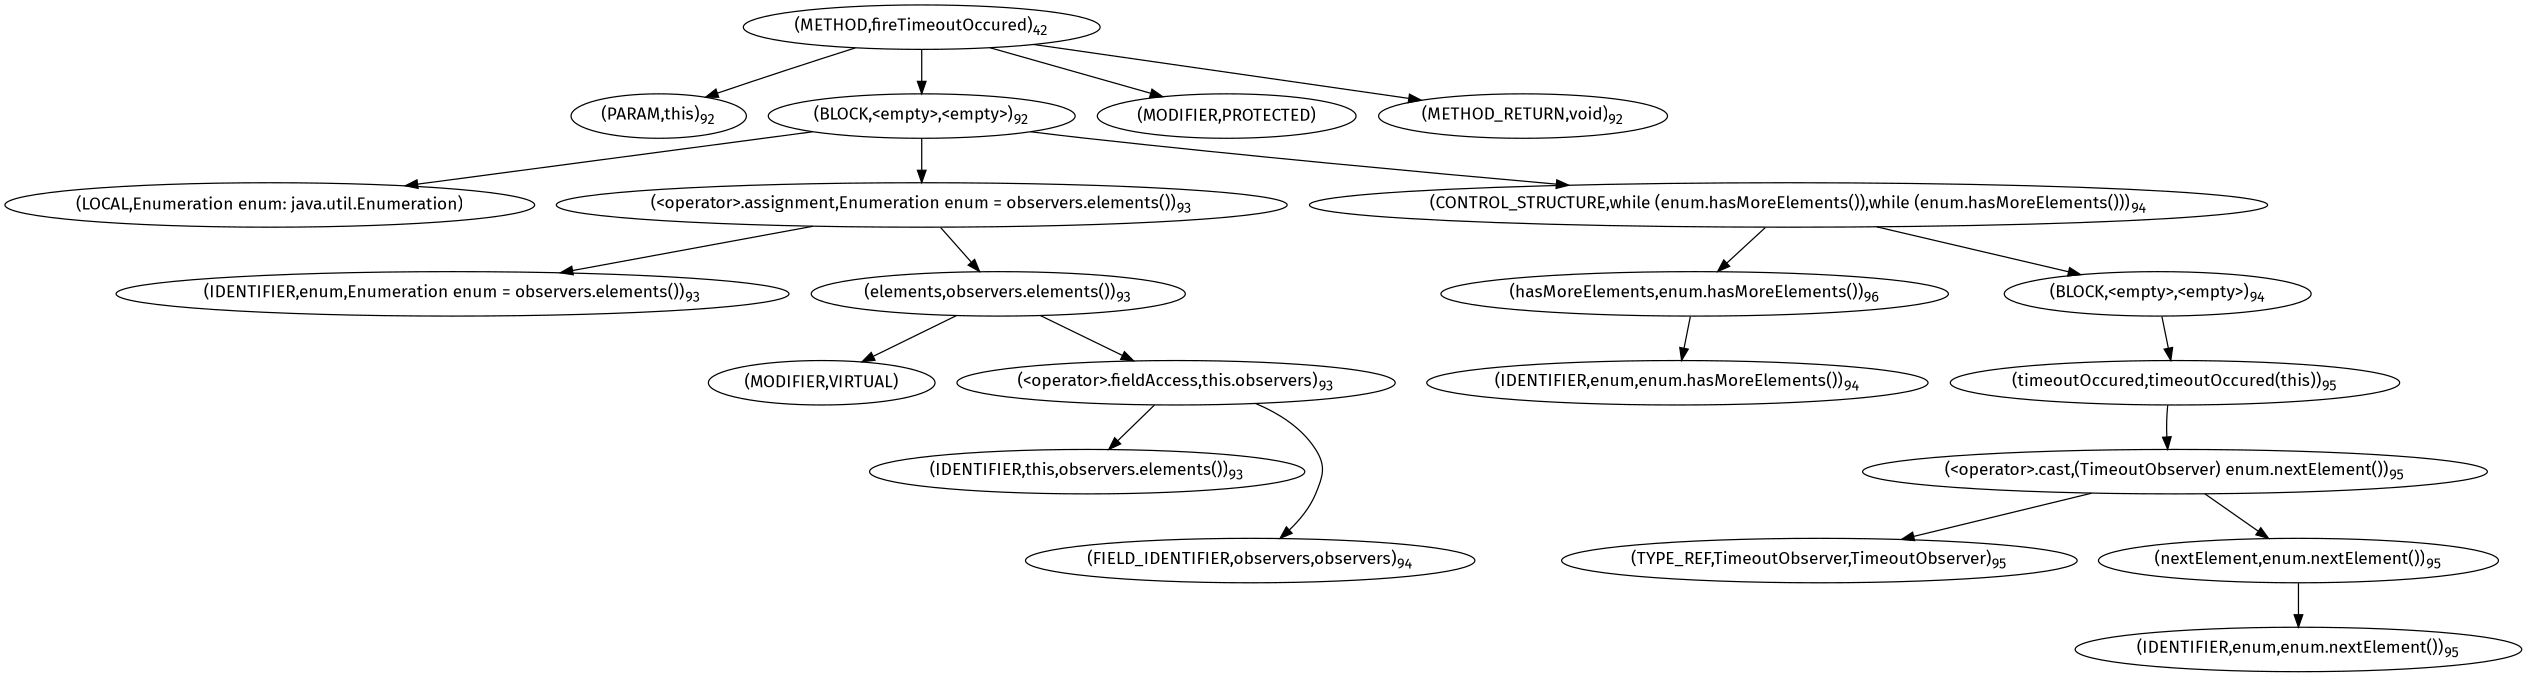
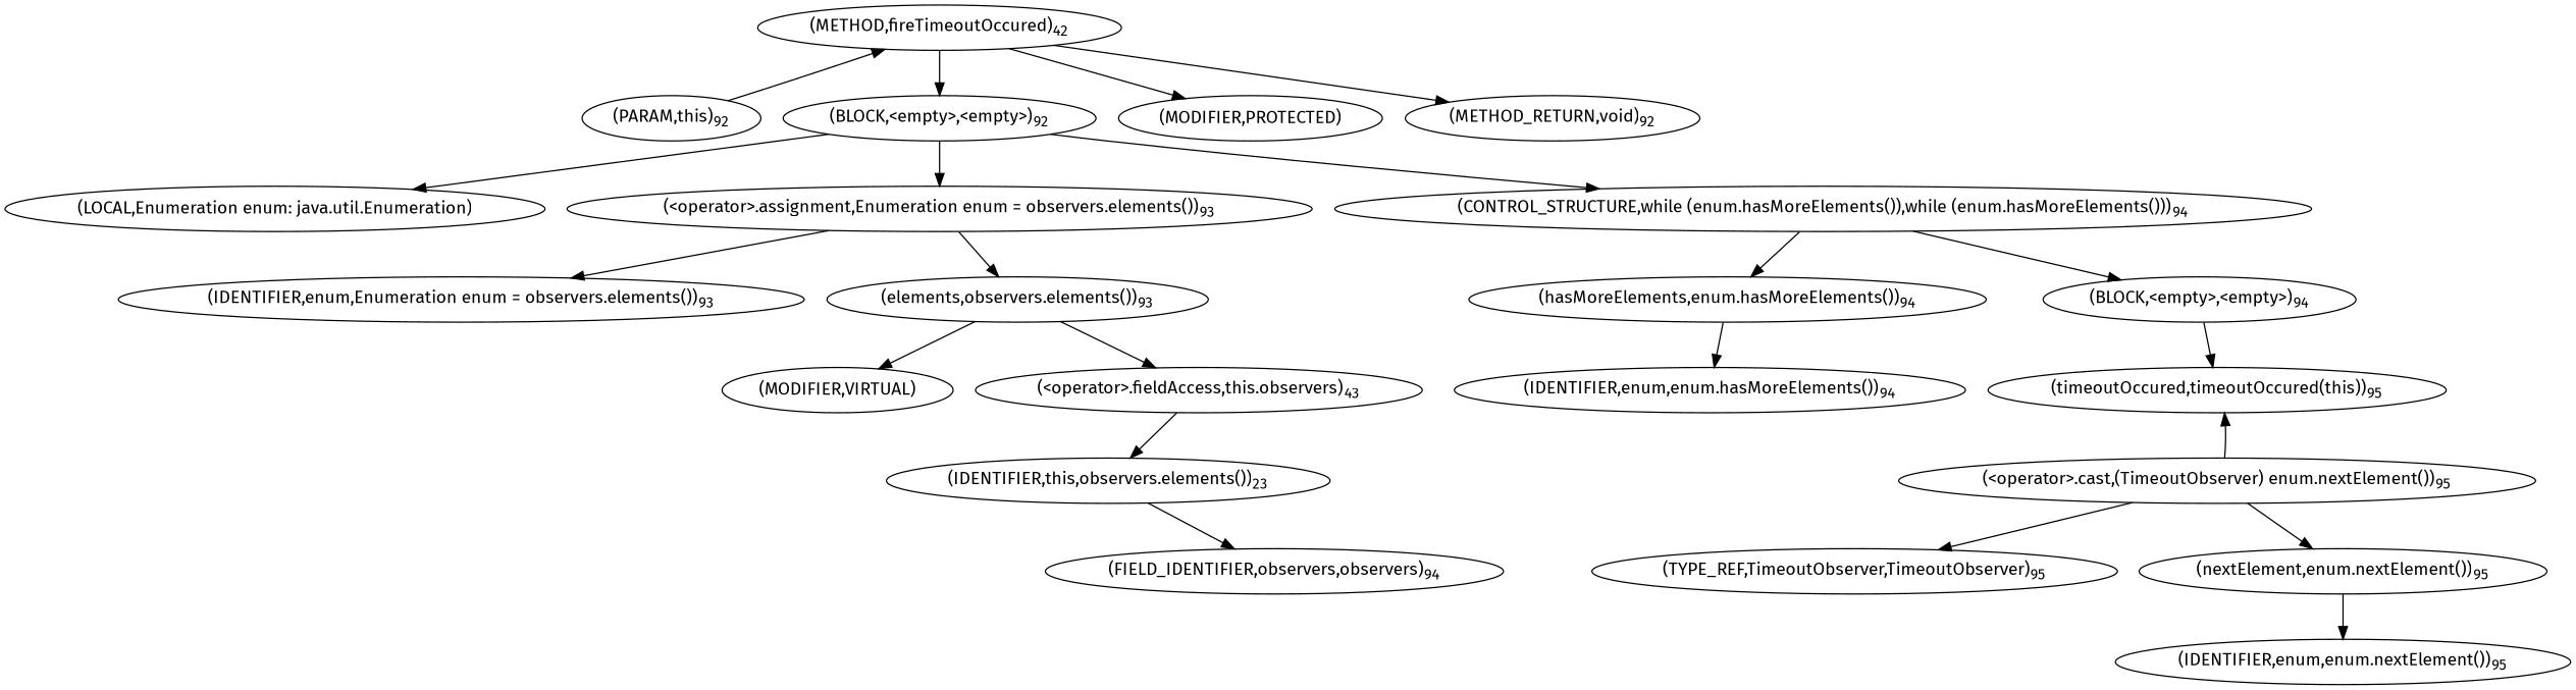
  digraph {
    fontname="Fira Sans"
    node [fontname="Fira Sans"]
    edge [fontname="Fira Sans"]
    n1 [label=<(METHOD,fireTimeoutOccured)<SUB>42</SUB>>]
    n2 [label=<(PARAM,this)<SUB>92</SUB>>]
    n3 [label=<(BLOCK,&lt;empty&gt;,&lt;empty&gt;)<SUB>92</SUB>>]
    n4 [label=<(MODIFIER,PROTECTED)>]
    n5 [label=<(METHOD_RETURN,void)<SUB>92</SUB>>]
    n6 [label=<(LOCAL,Enumeration enum: java.util.Enumeration)>]
    n7 [label=<(&lt;operator&gt;.assignment,Enumeration enum = observers.elements())<SUB>93</SUB>>]
    n8 [label=<(CONTROL_STRUCTURE,while (enum.hasMoreElements()),while (enum.hasMoreElements()))<SUB>94</SUB>>]
    n9 [label=<(MODIFIER,VIRTUAL)>]
    n10 [label=<(IDENTIFIER,enum,Enumeration enum = observers.elements())<SUB>93</SUB>>]
    n11 [label=<(elements,observers.elements())<SUB>93</SUB>>]
-   n12 [label=<(hasMoreElements,enum.hasMoreElements())<SUB>96</SUB>>]
+   n12 [label=<(hasMoreElements,enum.hasMoreElements())<SUB>94</SUB>>]
    n13 [label=<(BLOCK,&lt;empty&gt;,&lt;empty&gt;)<SUB>94</SUB>>]
-   n14 [label=<(&lt;operator&gt;.fieldAccess,this.observers)<SUB>93</SUB>>]
-   n15 [label=<(IDENTIFIER,this,observers.elements())<SUB>93</SUB>>]
+   n14 [label=<(&lt;operator&gt;.fieldAccess,this.observers)<SUB>43</SUB>>]
+   n15 [label=<(IDENTIFIER,this,observers.elements())<SUB>23</SUB>>]
    n16 [label=<(FIELD_IDENTIFIER,observers,observers)<SUB>94</SUB>>]
    n17 [label=<(IDENTIFIER,enum,enum.hasMoreElements())<SUB>94</SUB>>]
    n18 [label=<(timeoutOccured,timeoutOccured(this))<SUB>95</SUB>>]
    n19 [label=<(&lt;operator&gt;.cast,(TimeoutObserver) enum.nextElement())<SUB>95</SUB>>]
    n20 [label=<(TYPE_REF,TimeoutObserver,TimeoutObserver)<SUB>95</SUB>>]
    n21 [label=<(nextElement,enum.nextElement())<SUB>95</SUB>>]
    n22 [label=<(IDENTIFIER,enum,enum.nextElement())<SUB>95</SUB>>]
-   n1 -> n2
+   n2 -> n1
    n1 -> n3
    n1 -> n4
    n1 -> n5
    n3 -> n6
    n3 -> n7
    n3 -> n8
    n7 -> n10
    n7 -> n11
    n8 -> n12
    n8 -> n13
    n11 -> n9
    n11 -> n14
    n12 -> n17
    n13 -> n18
    n14 -> n15
-   n14 -> n16
-   n18 -> n19
+   n15 -> n16
+   n19 -> n18
    n19 -> n20
    n19 -> n21
    n21 -> n22
  }
